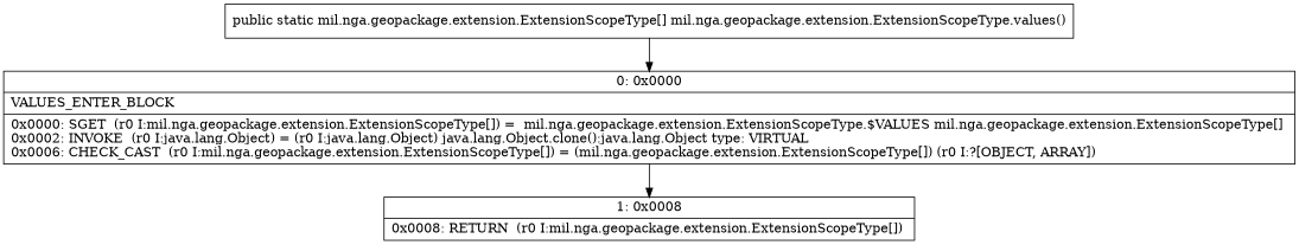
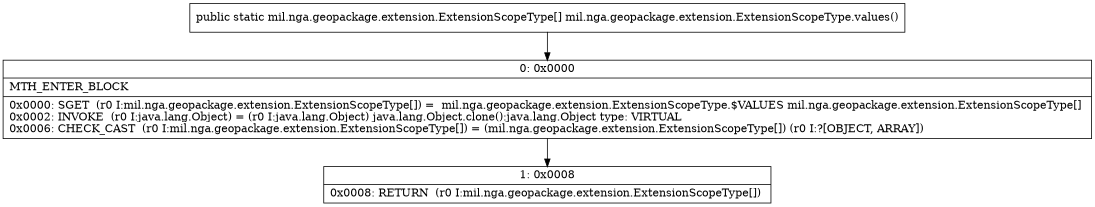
  digraph {
    fontname="DejaVu Serif"
    node [shape=record fontname="DejaVu Serif"]
    edge [fontname="DejaVu Serif"]
-   n1 [label="{0\:\ 0x0000|VALUES_ENTER_BLOCK\l|0x0000: SGET  (r0 I:mil.nga.geopackage.extension.ExtensionScopeType[]) =  mil.nga.geopackage.extension.ExtensionScopeType.$VALUES mil.nga.geopackage.extension.ExtensionScopeType[] \l0x0002: INVOKE  (r0 I:java.lang.Object) = (r0 I:java.lang.Object) java.lang.Object.clone():java.lang.Object type: VIRTUAL \l0x0006: CHECK_CAST  (r0 I:mil.nga.geopackage.extension.ExtensionScopeType[]) = (mil.nga.geopackage.extension.ExtensionScopeType[]) (r0 I:?[OBJECT, ARRAY]) \l}"]
+   n1 [label="{0\:\ 0x0000|MTH_ENTER_BLOCK\l|0x0000: SGET  (r0 I:mil.nga.geopackage.extension.ExtensionScopeType[]) =  mil.nga.geopackage.extension.ExtensionScopeType.$VALUES mil.nga.geopackage.extension.ExtensionScopeType[] \l0x0002: INVOKE  (r0 I:java.lang.Object) = (r0 I:java.lang.Object) java.lang.Object.clone():java.lang.Object type: VIRTUAL \l0x0006: CHECK_CAST  (r0 I:mil.nga.geopackage.extension.ExtensionScopeType[]) = (mil.nga.geopackage.extension.ExtensionScopeType[]) (r0 I:?[OBJECT, ARRAY]) \l}"]
    n2 [label="{1\:\ 0x0008|0x0008: RETURN  (r0 I:mil.nga.geopackage.extension.ExtensionScopeType[]) \l}"]
    n3 [label="{public static mil.nga.geopackage.extension.ExtensionScopeType[] mil.nga.geopackage.extension.ExtensionScopeType.values() }"]
    n1 -> n2
    n3 -> n1
  }
